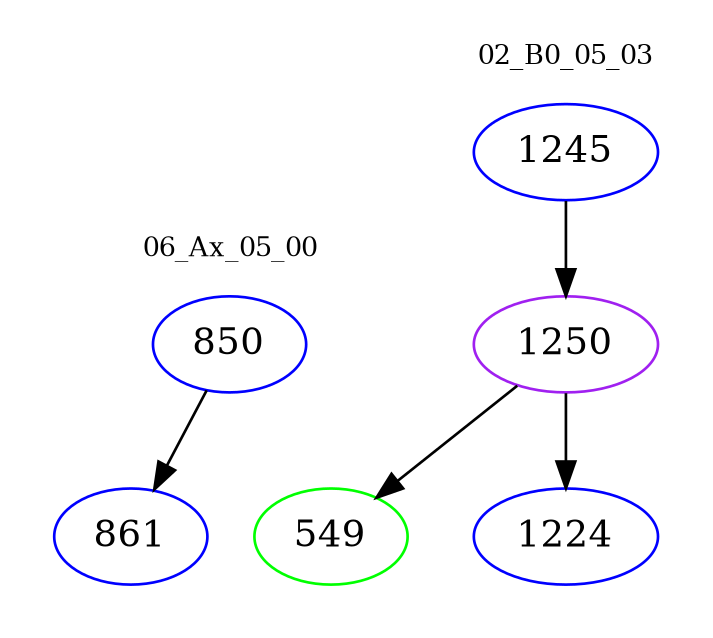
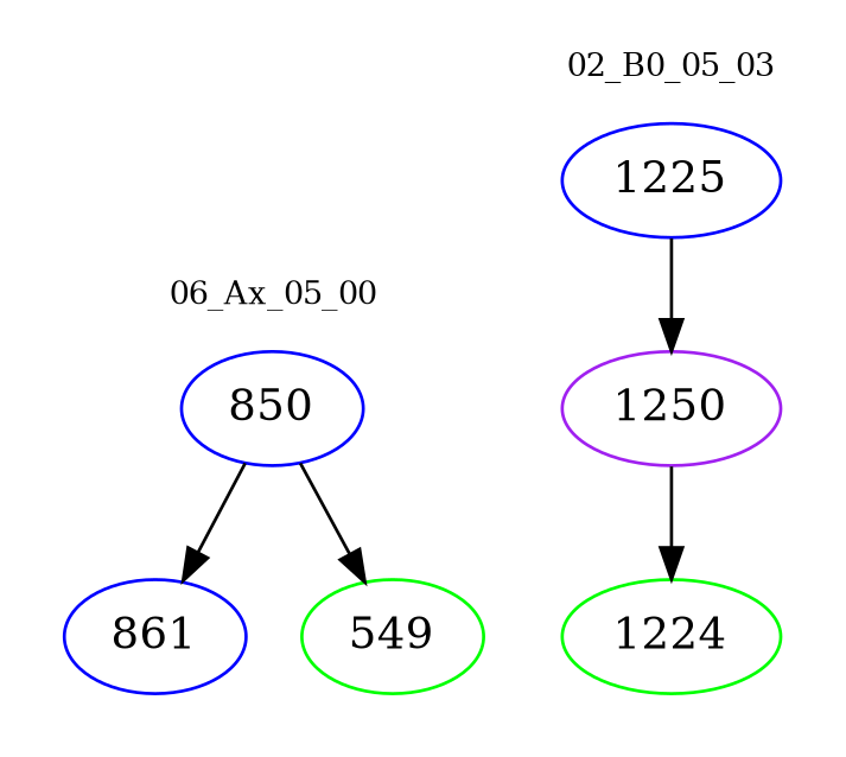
  digraph {
    node [color=blue]
    edge [color=black]
    n1 [label=850]
    n2 [color=green label=549]
    n3 [label=861]
-   n4 [label=1245]
-   n5 [label=1224]
+   n4 [label=1225]
+   n5 [color=green label=1224]
    n6 [color=purple label=1250]
    subgraph cluster_1 {
      color=white
      fontsize=10
      label="06_Ax_05_00"
      n1
      n2
      n3
    }
    subgraph cluster_2 {
      color=white
      fontsize=10
      label="02_B0_05_03"
      n4
      n5
      n6
    }
-   n6 -> n2
+   n1 -> n2
    n1 -> n3
    n4 -> n6
    n6 -> n5
  }
